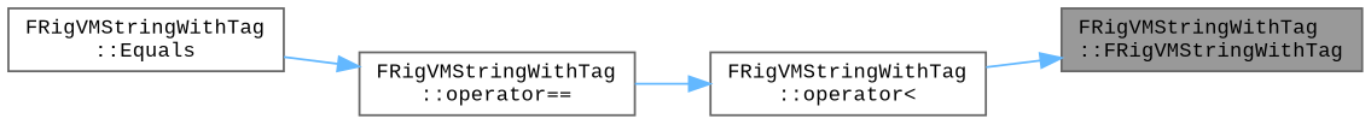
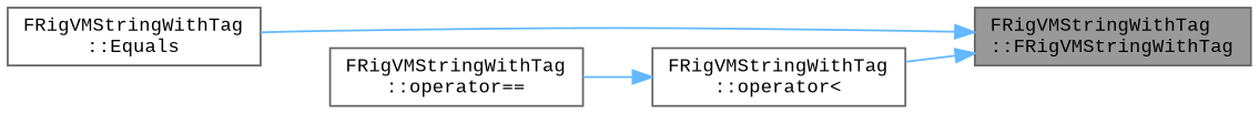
  digraph {
    fontname="Liberation Mono"
    rankdir=RL
    node [color=grey40 fillcolor=white fontname="Liberation Mono" fontsize=10 shape=box style=filled]
    edge [color=steelblue1 dir=back fontname="Liberation Mono" fontsize=10 labelfontname=Helvetica labelfontsize=10 style=solid]
    n1 [color=gray40 fillcolor=grey60 fontcolor=black height=0.2 label="FRigVMStringWithTag\l::FRigVMStringWithTag" width=0.4]
    n2 [height=0.2 label="FRigVMStringWithTag\l::Equals" width=0.4]
    n3 [height=0.2 label="FRigVMStringWithTag\l::operator\<" width=0.4]
    n4 [height=0.2 label="FRigVMStringWithTag\l::operator==" width=0.4]
-   n4 -> n2
+   n1 -> n2
    n1 -> n3
    n3 -> n4
  }
